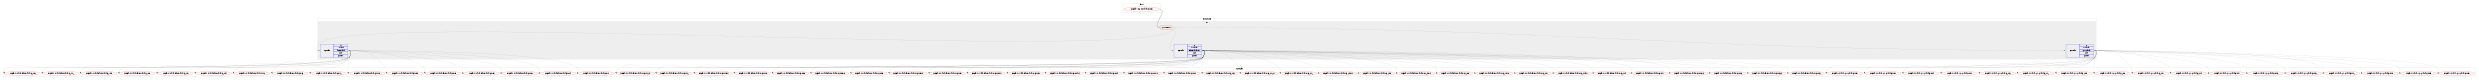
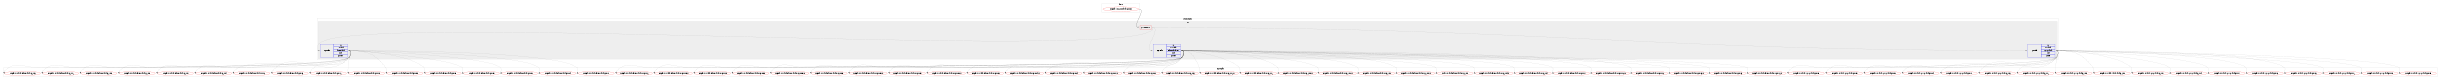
  digraph {
    compound=true
    concentrate=true
    fontname=Helvetica
    fontsize=10
    newrank=true
    rankdir=TB
    ranksep=1.5
    node [color=red fontname=Helvetica fontsize=10]
    edge [arrowhead=vee headport=w style=dotted tailport=e weight=100]
    n1 [label="portage://virtual/dist-kernel-5.10.30" width=4]
    n2 [color=blue label=<<TABLE BORDER="0" CELLBORDER="1" CELLSPACING="0" CELLPADDING="4" WIDTH="220"><TR><TD ROWSPAN="6" CELLPADDING="30">pack_dep</TD></TR><TR><TD WIDTH="110">no</TD></TR><TR><TD>sys-kernel</TD></TR><TR><TD>gentoo-kernel</TD></TR><TR><TD>tilde</TD></TR><TR><TD>5.10.30</TD></TR></TABLE>> shape=none]
    n3 [color=blue label=<<TABLE BORDER="0" CELLBORDER="1" CELLSPACING="0" CELLPADDING="4" WIDTH="220"><TR><TD ROWSPAN="6" CELLPADDING="30">pack_dep</TD></TR><TR><TD WIDTH="110">no</TD></TR><TR><TD>sys-kernel</TD></TR><TR><TD>gentoo-kernel-bin</TD></TR><TR><TD>tilde</TD></TR><TR><TD>5.10.30</TD></TR></TABLE>> shape=none]
    n4 [color=blue label=<<TABLE BORDER="0" CELLBORDER="1" CELLSPACING="0" CELLPADDING="4" WIDTH="220"><TR><TD ROWSPAN="6" CELLPADDING="30">pack_dep</TD></TR><TR><TD WIDTH="110">no</TD></TR><TR><TD>sys-kernel</TD></TR><TR><TD>vanilla-kernel</TD></TR><TR><TD>tilde</TD></TR><TR><TD>5.10.30</TD></TR></TABLE>> shape=none]
    n5 [label=<<TABLE BORDER="0" CELLBORDER="1" CELLSPACING="0" CELLPADDING="4"><TR><TD CELLPADDING="10">any_of_group</TD></TR></TABLE>> shape=none]
    n6 [label="portage://sys-kernel/gentoo-kernel-5.10.27" width=4]
    n7 [label="portage://sys-kernel/gentoo-kernel-5.10.29" width=4]
    n8 [label="portage://sys-kernel/gentoo-kernel-5.10.30" width=4]
    n9 [label="portage://sys-kernel/gentoo-kernel-5.10.31" width=4]
    n10 [label="portage://sys-kernel/gentoo-kernel-5.10.32" width=4]
    n11 [label="portage://sys-kernel/gentoo-kernel-5.10.33" width=4]
    n12 [label="portage://sys-kernel/gentoo-kernel-5.11.13" width=4]
    n13 [label="portage://sys-kernel/gentoo-kernel-5.11.14" width=4]
    n14 [label="portage://sys-kernel/gentoo-kernel-5.11.15" width=4]
    n15 [label="portage://sys-kernel/gentoo-kernel-7.11.16" width=4]
    n16 [label="portage://sys-kernel/gentoo-kernel-5.4.109" width=4]
    n17 [label="portage://sys-kernel/gentoo-kernel-5.4.111" width=4]
    n18 [label="portage://sys-kernel/gentoo-kernel-5.4.112" width=4]
    n19 [label="portage://sys-kernel/gentoo-kernel-5.4.113" width=4]
    n20 [label="portage://sys-kernel/gentoo-kernel-5.4.114" width=4]
    n21 [label="portage://sys-kernel/gentoo-kernel-5.4.115" width=4]
    n22 [label="portage://sys-kernel/gentoo-kernel-bin-5.10.27" width=4]
    n23 [label="portage://sys-kernel/gentoo-kernel-bin-5.10.27-r1" width=4]
    n24 [label="portage://sys-kernel/gentoo-kernel-bin-5.10.29" width=4]
    n25 [label="portage://sys-kernel/gentoo-kernel-bin-5.10.29-r1" width=4]
    n26 [label="portage://sys-kernel/gentoo-kernel-bin-5.10.30" width=4]
    n27 [label="portage://sys-kernel/gentoo-kernel-bin-5.10.30-r1" width=4]
    n28 [label="portage://sys-kernel/gentoo-kernel-bin-5.10.31" width=4]
    n29 [label="portage://sys-kernel/gentoo-kernel-bin-5.10.31-r1" width=4]
    n30 [label="portage://sys-kernel/gentoo-kernel-bin-5.10.32" width=4]
    n31 [label="portage://sys-kernel/gentoo-kernel-bin-5.10.32-r2" width=4]
    n32 [label="portage://sys-kernel/gentoo-kernel-bin-5.10.33" width=4]
    n33 [label="portage://sys-kernel/gentoo-kernel-bin-5.11.13" width=4]
    n34 [label="portage://sys-kernel/gentoo-kernel-bin-5.11.13-r1" width=4]
    n35 [label="portage://sys-kernel/gentoo-kernel-bin-5.11.14" width=4]
    n36 [label="portage://sys-kernel/gentoo-kernel-bin-5.11.14-r1" width=4]
    n37 [label="portage://sys-kernel/gentoo-kernel-bin-5.11.15" width=4]
    n38 [label="portage://sys-kernel/gentoo-kernel-bin-5.11.15-r1" width=4]
    n39 [label="portage://sys-kernel/gentoo-kernel-bin-5.11.16" width=4]
    n40 [label="portage://sys-kernel/gentoo-kernel-bin-5.11.16-r2" width=4]
    n41 [label="portage://sys-kernel/gentoo-kernel-bin-5.11.17" width=4]
    n42 [label="portage://sys-kernel/gentoo-kernel-bin-5.4.109" width=4]
    n43 [label="portage://sys-kernel/gentoo-kernel-bin-5.4.109-r1" width=4]
-   n44 [label="portage://sys-kernel/gentoo-kernel-bin-5.4.111" width=4]
+   n44 [label="tilde://sys-kernel/gentoo-kernel-bin-5.4.111" width=4]
    n45 [label="portage://sys-kernel/gentoo-kernel-bin-5.4.111-r1" width=4]
    n46 [label="portage://sys-kernel/gentoo-kernel-bin-5.4.112" width=4]
    n47 [label="portage://sys-kernel/gentoo-kernel-bin-5.4.112-r1" width=4]
-   n48 [label="portage://sys-kernel/gentoo-kernel-bin-5.4.113" width=4]
    n49 [label="portage://sys-kernel/gentoo-kernel-bin-5.4.113-r1" width=4]
    n50 [label="portage://sys-kernel/gentoo-kernel-bin-5.4.114" width=4]
    n51 [label="portage://sys-kernel/gentoo-kernel-bin-5.4.114-r2" width=4]
    n52 [label="portage://sys-kernel/gentoo-kernel-bin-5.4.115" width=4]
    n53 [label="portage://sys-kernel/vanilla-kernel-5.10.27" width=4]
    n54 [label="portage://sys-kernel/vanilla-kernel-5.10.29" width=4]
    n55 [label="portage://sys-kernel/vanilla-kernel-5.10.30" width=4]
    n56 [label="portage://sys-kernel/vanilla-kernel-5.10.31" width=4]
    n57 [label="portage://sys-kernel/vanilla-kernel-5.10.32" width=4]
    n58 [label="portage://sys-kernel/vanilla-kernel-5.10.33" width=4]
    n59 [label="portage://sys-kernel/vanilla-kernel-5.11.13" width=4]
    n60 [label="portage://sys-kernel/vanilla-kernel-5.11.14" width=4]
    n61 [label="portage://sys-kernel/vanilla-kernel-5.11.15" width=4]
    n62 [label="portage://sys-kernel/vanilla-kernel-5.11.16" width=4]
    n63 [label="portage://sys-kernel/vanilla-kernel-5.11.17" width=4]
    n64 [label="portage://sys-kernel/vanilla-kernel-5.4.109" width=4]
    n65 [label="portage://sys-kernel/vanilla-kernel-5.4.111" width=4]
-   n66 [label="portage://sys-kernel/vanilla-kernel-5.4.112" width=4]
+   n66 [label="portage://sys-kernel/kernel-kernel-5.4.112" width=4]
    n67 [label="portage://sys-kernel/vanilla-kernel-5.4.113" width=4]
    n68 [label="portage://sys-kernel/vanilla-kernel-5.4.114" width=4]
    n69 [label="portage://sys-kernel/vanilla-kernel-5.4.115" width=4]
    subgraph cluster_1 {
      color=gray
      label=<<i>ebuild</i>>
      rank=same
      n1
    }
    subgraph cluster_2 {
      color=gray
      label=<<i>dependencies</i>>
      subgraph cluster_3 {
        color=gray
        fillcolor="#eeeeee"
        label=<<i>compile</i>>
        style=filled
      }
      subgraph cluster_4 {
        color=gray
        fillcolor="#eeeeee"
        label=<<i>compile and run</i>>
        style=filled
      }
      subgraph cluster_5 {
        color=gray
        fillcolor="#eeeeee"
        label=<<i>run</i>>
        style=filled
        subgraph sub_6 {
          color=gray
          fillcolor="#eeeeee"
          label=<<i>run</i>>
          style=filled
          n5
          subgraph sub_7 {
            color=gray
            fillcolor="#eeeeee"
            label=<<i>run</i>>
            style=filled
            n2
          }
          subgraph sub_8 {
            color=gray
            fillcolor="#eeeeee"
            label=<<i>run</i>>
            style=filled
            n3
          }
          subgraph sub_9 {
            color=gray
            fillcolor="#eeeeee"
            label=<<i>run</i>>
            style=filled
            n4
          }
        }
      }
    }
    subgraph cluster_10 {
      color=gray
      label=<<i>candidates</i>>
      rank=same
      subgraph sub_11 {
        color=black
        label=<<i>candidates</i>>
        nodesep=1
        rank=same
        n6
        n7
        n8
        n9
        n10
        n11
        n12
        n13
        n14
        n15
        n16
        n17
        n18
        n19
        n20
        n21
      }
      subgraph sub_12 {
        color=black
        label=<<i>candidates</i>>
        nodesep=1
        rank=same
        n22
        n23
        n24
        n25
        n26
        n27
        n28
        n29
        n30
        n31
        n32
        n33
        n34
        n35
        n36
        n37
        n38
        n39
        n40
        n41
        n42
        n43
        n44
        n45
        n46
        n47
-       n48
        n49
        n50
        n51
        n52
      }
      subgraph sub_13 {
        color=black
        label=<<i>candidates</i>>
        nodesep=1
        rank=same
        n53
        n54
        n55
        n56
        n57
        n58
        n59
        n60
        n61
        n62
        n63
        n64
        n65
        n66
        n67
        n68
        n69
      }
    }
    n1 -> n5 [arrowhead=odot style=solid weight=20]
    n2 -> n6
    n2 -> n7
    n2 -> n8
    n2 -> n9
    n2 -> n10
    n2 -> n11
    n2 -> n12
    n2 -> n13
    n2 -> n14
    n2 -> n15
    n2 -> n16
    n2 -> n17
    n2 -> n18
    n2 -> n19
    n2 -> n20
    n2 -> n21
    n3 -> n22
    n3 -> n23
    n3 -> n24
    n3 -> n25
    n3 -> n26
    n3 -> n27
    n3 -> n28
    n3 -> n29
    n3 -> n30
    n3 -> n31
    n3 -> n32
    n3 -> n33
    n3 -> n34
    n3 -> n35
    n3 -> n36
    n3 -> n37
    n3 -> n38
    n3 -> n39
    n3 -> n40
    n3 -> n41
    n3 -> n42
    n3 -> n43
    n3 -> n44
    n3 -> n45
    n3 -> n46
    n3 -> n47
-   n3 -> n48
    n3 -> n49
    n3 -> n50
    n3 -> n51
    n3 -> n52
    n4 -> n53
    n4 -> n54
    n4 -> n55
    n4 -> n56
    n4 -> n57
    n4 -> n58
    n4 -> n59
    n4 -> n60
    n4 -> n61
    n4 -> n62
    n4 -> n63
    n4 -> n64
    n4 -> n65
    n4 -> n66
    n4 -> n67
    n4 -> n68
    n4 -> n69
    n5 -> n2 [arrowhead=oinv weight=20]
    n5 -> n3 [arrowhead=oinv weight=20]
    n5 -> n4 [arrowhead=oinv weight=20]
  }
